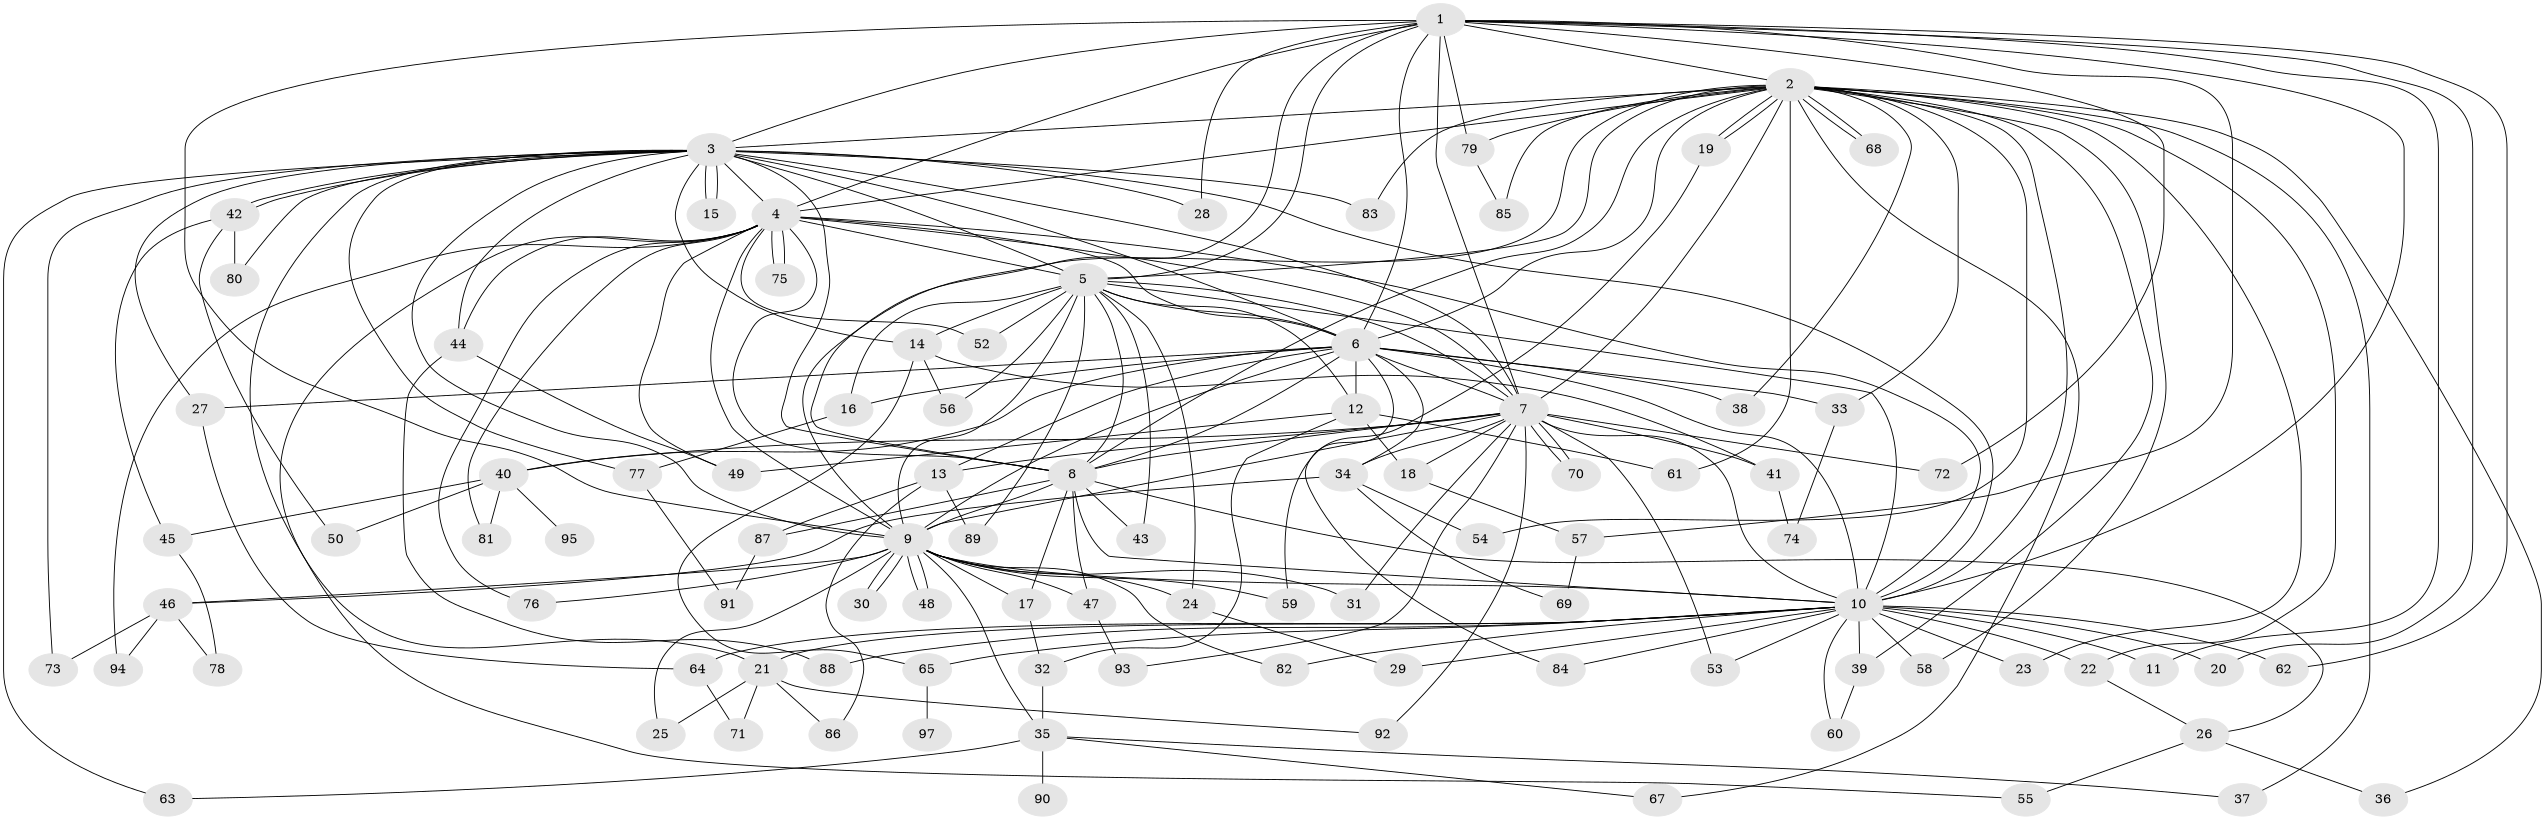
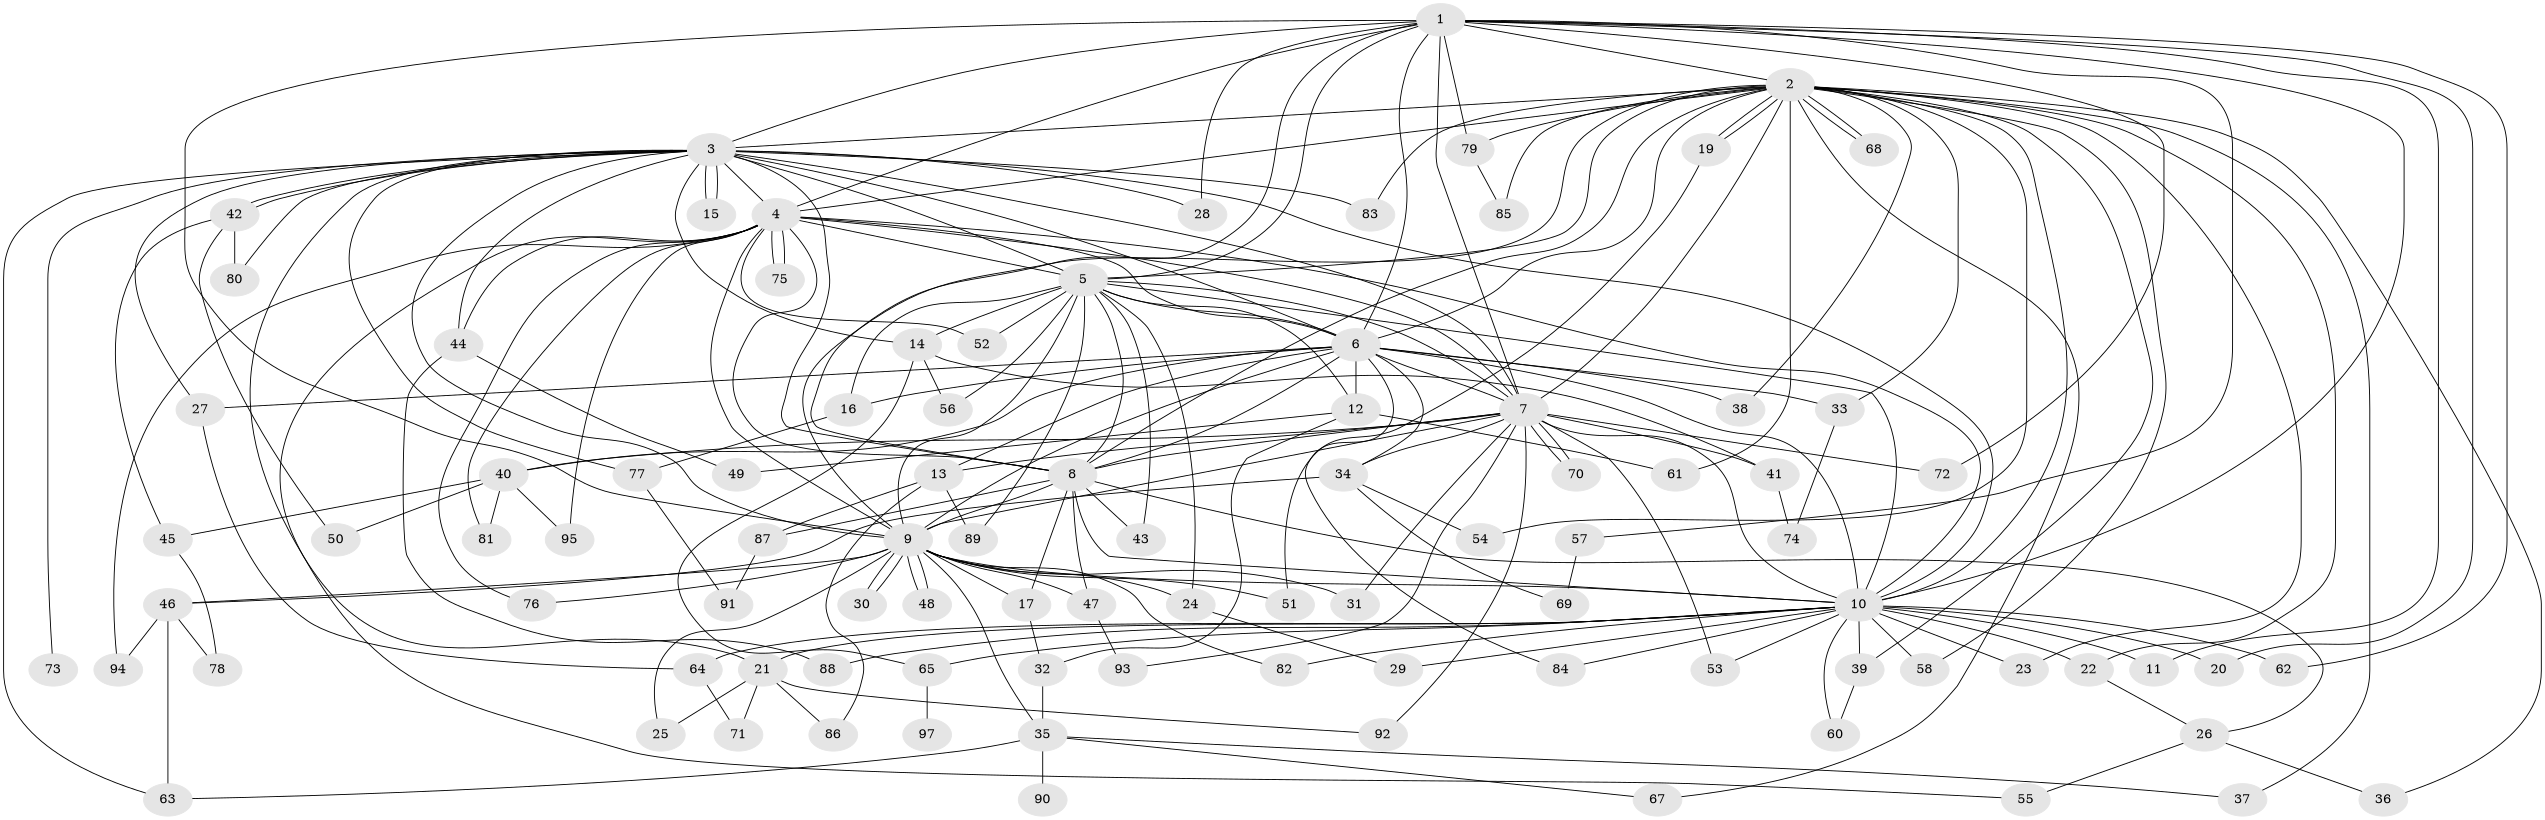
  graph {
    node [color=gray90 style=filled]
    1
    2
    3
    4
    5
    6
    7
    8
    9
    10
    11
    20
    28
    57
    62
    72
    79
    19
    22
    23
    33
    36
    37
    38
    39
    54
    58
    61
    67
    68
    83
    85
    14
    15
    21
    27
    42
    44
    63
    73
    77
    80
    52
    55
    75
    76
    81
    94
    95
    12
    16
    24
    43
    56
    89
    13
    34
    40
    84
-   18
    31
    41
    53
    70
    92
    93
    17
    26
    47
    87
    25
    30
    35
    46
    48
-   59
+   59 [label=51]
    82
    29
    60
    64
    65
    88
    69
    74
    86
    71
    45
    50
    49
    91
    32
    90
    78
    n94 [label=97]
    1 -- 2
    1 -- 3
    1 -- 4
    1 -- 5
    1 -- 6
    1 -- 7
    1 -- 8
    1 -- 9
    1 -- 10
    1 -- 11
    1 -- 20
    1 -- 28
    1 -- 57
    1 -- 62
    1 -- 72
    1 -- 79
    2 -- 3
    2 -- 4
    2 -- 5
    2 -- 6
    2 -- 7
    2 -- 8
    2 -- 9
    2 -- 10
    2 -- 79
    2 -- 19
    2 -- 19
    2 -- 22
    2 -- 23
    2 -- 33
    2 -- 36
    2 -- 37
    2 -- 38
    2 -- 39
    2 -- 54
    2 -- 58
    2 -- 61
    2 -- 67
    2 -- 68
    2 -- 68
    2 -- 83
    2 -- 85
    3 -- 4
    3 -- 5
    3 -- 6
    3 -- 7
    3 -- 8
    3 -- 9
    3 -- 10
    3 -- 28
    3 -- 83
    3 -- 14
    3 -- 15
    3 -- 15
    3 -- 21
    3 -- 27
    3 -- 42
    3 -- 42
    3 -- 44
    3 -- 63
    3 -- 73
    3 -- 77
    3 -- 80
    4 -- 5
    4 -- 6
    4 -- 7
    4 -- 8
    4 -- 9
    4 -- 10
    4 -- 44
    4 -- 52
    4 -- 55
    4 -- 75
    4 -- 75
    4 -- 76
    4 -- 81
    4 -- 94
-   4 -- 49
+   4 -- 95
    5 -- 6
    5 -- 7
    5 -- 8
    5 -- 9
    5 -- 10
    5 -- 14
    5 -- 52
    5 -- 12
    5 -- 16
    5 -- 24
    5 -- 43
    5 -- 56
    5 -- 89
    6 -- 7
    6 -- 8
    6 -- 9
    6 -- 10
    6 -- 33
    6 -- 38
    6 -- 27
    6 -- 12
    6 -- 16
    6 -- 13
    6 -- 34
    6 -- 40
    6 -- 84
    7 -- 8
    7 -- 9
    7 -- 10
    7 -- 72
    7 -- 13
    7 -- 34
    7 -- 40
-   7 -- 18
    7 -- 31
    7 -- 41
    7 -- 53
    7 -- 70
    7 -- 70
    7 -- 92
    7 -- 93
    8 -- 9
    8 -- 10
    8 -- 43
    8 -- 17
    8 -- 26
    8 -- 47
    8 -- 87
    9 -- 10
    9 -- 76
    9 -- 24
    9 -- 31
    9 -- 17
    9 -- 47
    9 -- 25
    9 -- 30
    9 -- 30
    9 -- 35
    9 -- 46
    9 -- 48
    9 -- 48
    9 -- 59
    9 -- 82
    10 -- 11
    10 -- 20
    10 -- 62
    10 -- 22
    10 -- 23
    10 -- 39
    10 -- 58
    10 -- 21
    10 -- 84
    10 -- 53
    10 -- 82
    10 -- 29
    10 -- 60
    10 -- 64
    10 -- 65
    10 -- 88
    57 -- 69
    79 -- 85
    19 -- 59
    22 -- 26
    33 -- 74
    39 -- 60
    14 -- 56
    14 -- 41
    14 -- 65
    21 -- 92
    21 -- 25
    21 -- 86
    21 -- 71
    27 -- 64
    42 -- 80
    42 -- 45
    42 -- 50
    44 -- 88
    44 -- 49
    77 -- 91
    12 -- 61
-   12 -- 18
    12 -- 49
    12 -- 32
    16 -- 77
    24 -- 29
    13 -- 89
    13 -- 87
    13 -- 86
    34 -- 54
    34 -- 46
    34 -- 69
    40 -- 81
    40 -- 95
    40 -- 45
    40 -- 50
-   18 -- 57
    41 -- 74
    17 -- 32
    26 -- 36
    26 -- 55
    47 -- 93
    87 -- 91
    35 -- 37
    35 -- 67
    35 -- 63
    35 -- 90
-   46 -- 73
+   46 -- 63
    46 -- 94
    46 -- 78
    64 -- 71
    65 -- n94
    45 -- 78
    32 -- 35
  }
